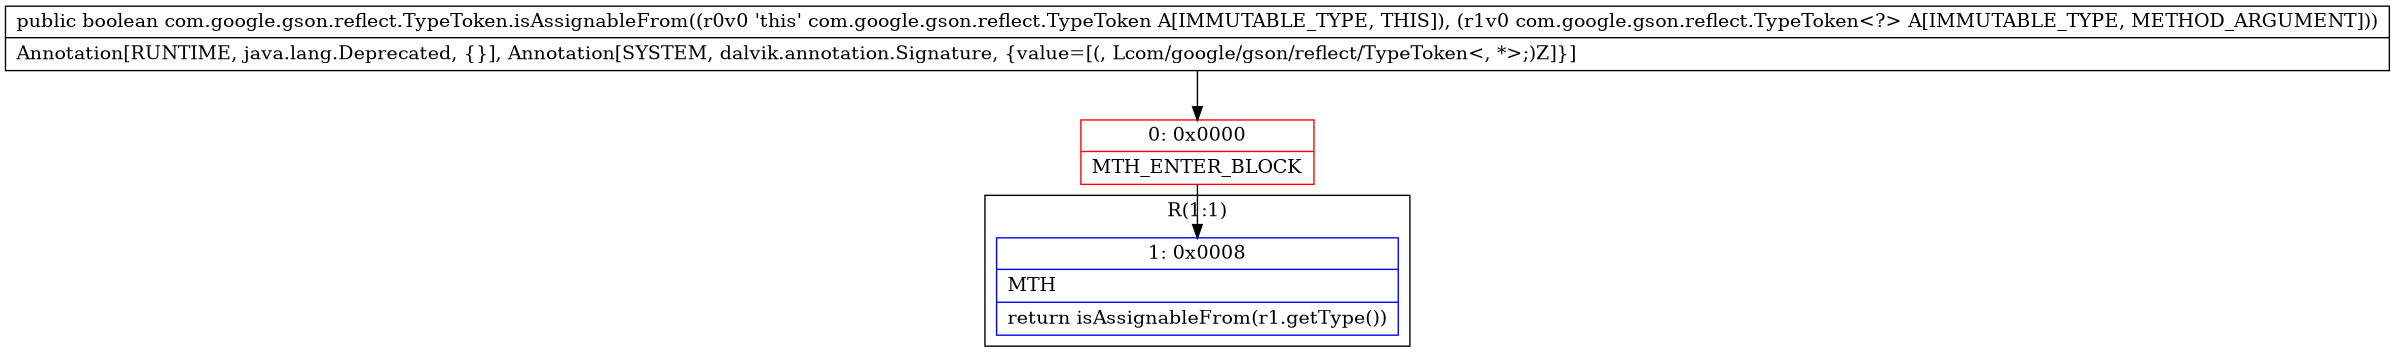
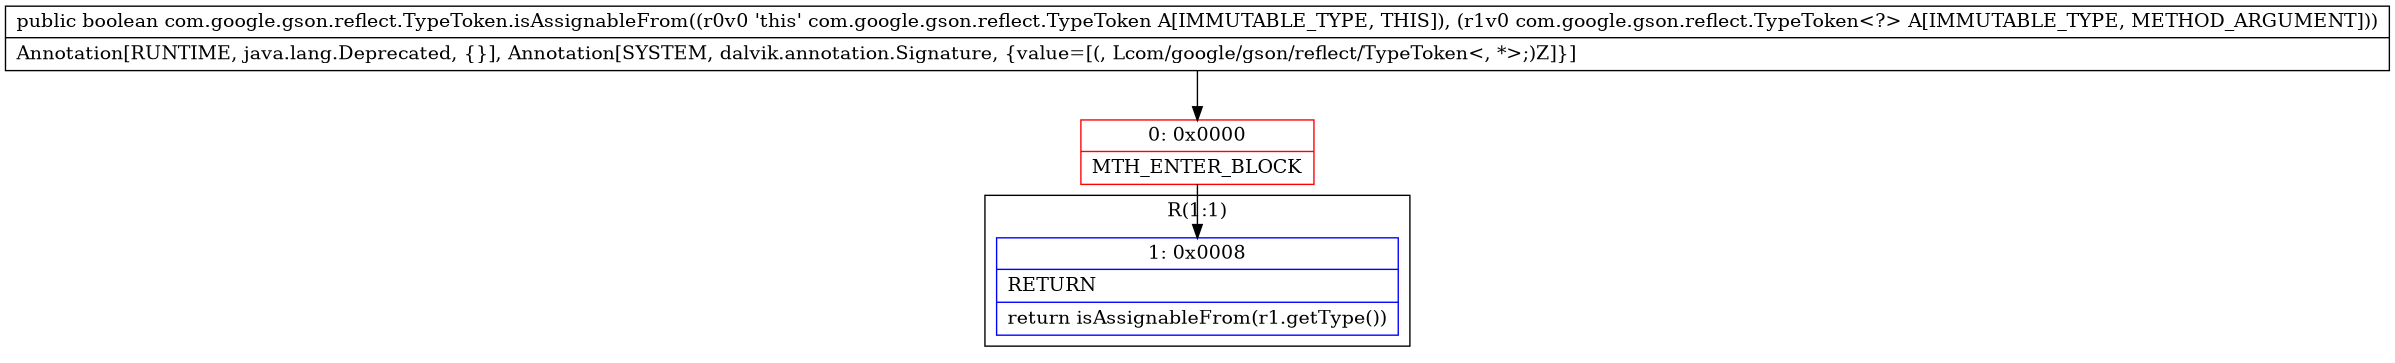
  digraph {
    node [shape=record]
-   n1 [color=blue label="{1\:\ 0x0008|MTH\l|return isAssignableFrom(r1.getType())\l}"]
+   n1 [color=blue label="{1\:\ 0x0008|RETURN\l|return isAssignableFrom(r1.getType())\l}"]
    n2 [color=red label="{0\:\ 0x0000|MTH_ENTER_BLOCK\l}"]
    n3 [label="{public boolean com.google.gson.reflect.TypeToken.isAssignableFrom((r0v0 'this' com.google.gson.reflect.TypeToken A[IMMUTABLE_TYPE, THIS]), (r1v0 com.google.gson.reflect.TypeToken\<?\> A[IMMUTABLE_TYPE, METHOD_ARGUMENT]))  | Annotation[RUNTIME, java.lang.Deprecated, \{\}], Annotation[SYSTEM, dalvik.annotation.Signature, \{value=[(, Lcom\/google\/gson\/reflect\/TypeToken\<, *\>;)Z]\}]\l}"]
    subgraph cluster_1 {
      label="R(1:1)"
      n1
    }
    n2 -> n1
    n3 -> n2
  }
